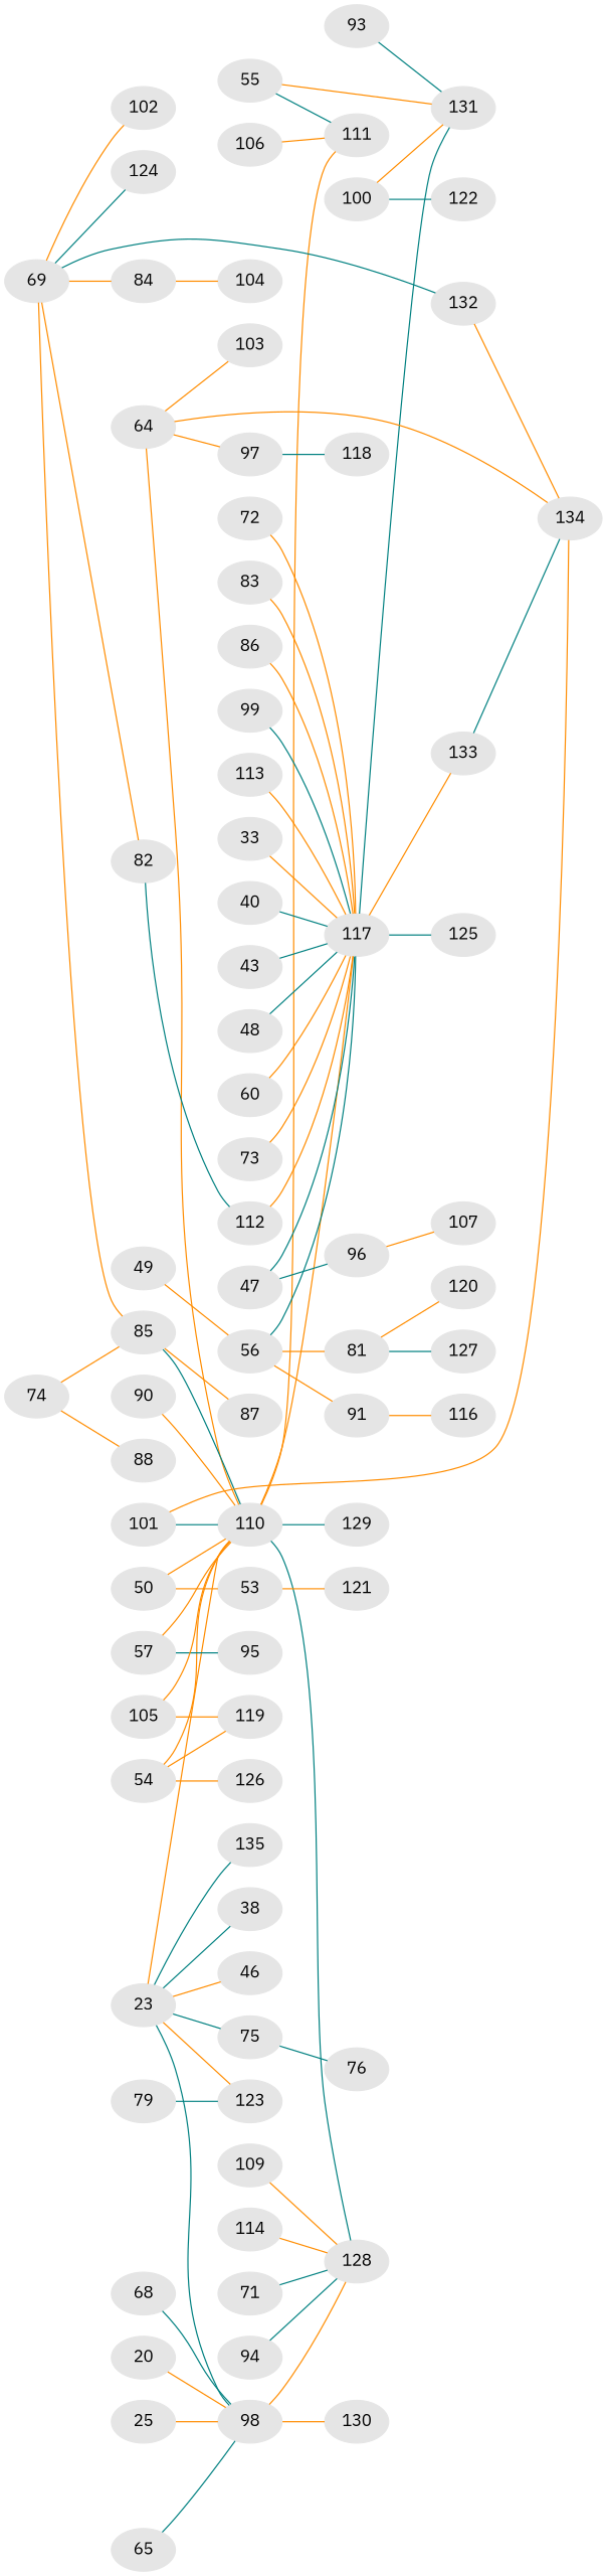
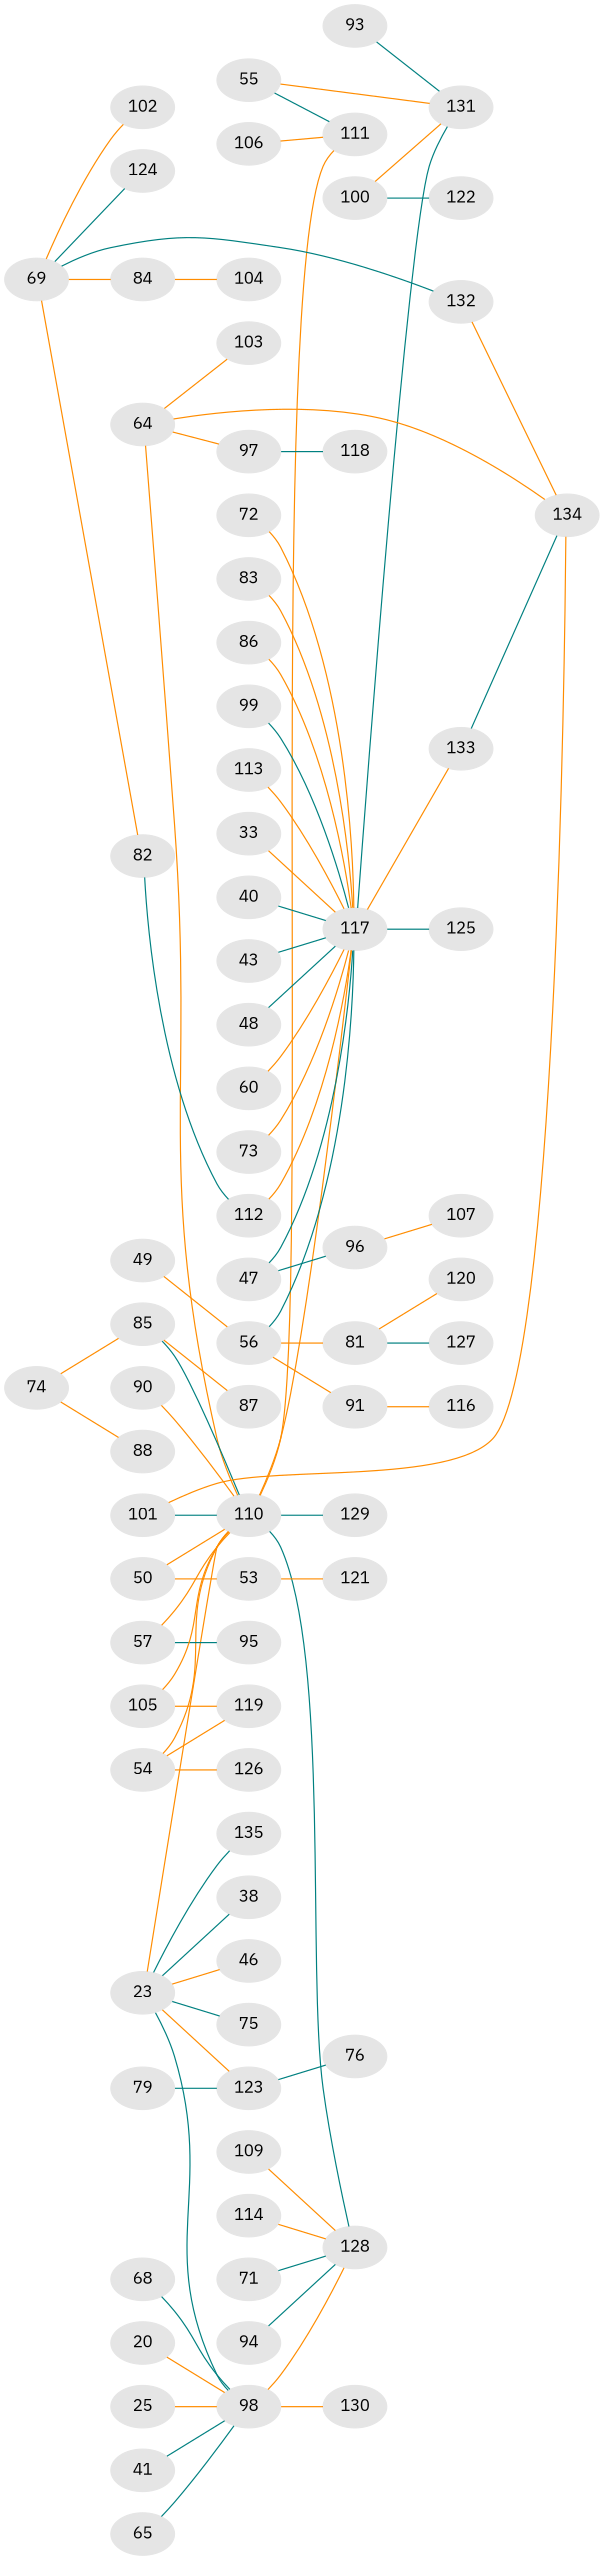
  graph {
    fontname="IBM Plex Sans"
    rankdir=LR
    node [color=gray90 fontname="IBM Plex Sans" style=filled]
    edge [color=darkorange fontname="IBM Plex Sans"]
    98 [super="+15+11"]
    128 [super="+29+80+35+92+72+115+108"]
    130
    20
    23 [super="+7"]
    38 [super="+37"]
    46
    75
    110 [super="+5+27"]
    123 [super="+52"]
    135
    76
    117 [super="+24+51+67+89"]
    111 [super="+59"]
    129
    25
    131 [super="+42"]
    125
    133
    33
    40
+   41
    43
    47
    96
    107
    48
    56 [super="+28"]
    81
    91
    49
    50 [super="+31"]
    53
    121
    54 [super="+45"]
    119
    126
    55
    120
    127
    116
    57
    95
    60
    64
    97
    103
    134
    118
    65
    68
    69 [super="+63"]
    82
    84
    85 [super="+26+77+61"]
    102
    124
    132
    112
    104
    87
    71
    73 [super="+32"]
    74
    88
    n66 [label=72]
    79
    83
    86
    90
    93
    94
    99
    100
    122
    101 [super="+66"]
    105 [super="+58"]
    106
    109
    113
    114
    98 -- 128
    98 -- 130
    20 -- 98
    23 -- 98 [color=teal weight=2]
    23 -- 38 [color=teal]
    23 -- 46
    23 -- 75 [color=teal]
    23 -- 110
    23 -- 123
    23 -- 135 [color=teal]
-   75 -- 76 [color=teal]
+   123 -- 76 [color=teal]
    110 -- 128 [color=teal]
    110 -- 117 [weight=2]
    110 -- 111 [weight=2]
    110 -- 129 [color=teal]
    117 -- 131 [color=teal]
    117 -- 125 [color=teal]
    117 -- 133
    25 -- 98
    133 -- 134 [color=teal]
    33 -- 117
    40 -- 117 [color=teal]
+   41 -- 98 [color=teal]
    43 -- 117 [color=teal]
    47 -- 117 [color=teal]
    47 -- 96 [color=teal]
    96 -- 107
    48 -- 117 [color=teal]
    56 -- 117 [color=teal]
    56 -- 81
    56 -- 91
    81 -- 120
    81 -- 127 [color=teal]
    91 -- 116
    49 -- 56
    50 -- 110
    50 -- 53
    53 -- 121
    54 -- 110
    54 -- 119
    54 -- 126
    55 -- 111 [color=teal]
    55 -- 131
    57 -- 110
    57 -- 95 [color=teal]
    60 -- 117
    64 -- 110
    64 -- 97
    64 -- 103
    64 -- 134
    97 -- 118 [color=teal]
    65 -- 98 [color=teal]
    68 -- 98 [color=teal]
    69 -- 82
    69 -- 84
-   69 -- 85 [weight=2]
    69 -- 102
    69 -- 124 [color=teal]
    69 -- 132 [color=teal]
    82 -- 112 [color=teal]
    84 -- 104
    85 -- 110 [color=teal weight=2]
    85 -- 87
    132 -- 134
    112 -- 117
    71 -- 128 [color=teal]
    73 -- 117
    74 -- 85
    74 -- 88
    n66 -- 117
    79 -- 123 [color=teal]
    83 -- 117
    86 -- 117
    90 -- 110
    93 -- 131 [color=teal]
    94 -- 128 [color=teal]
    99 -- 117 [color=teal]
    100 -- 131
    100 -- 122 [color=teal]
    101 -- 110 [color=teal]
    101 -- 134
    105 -- 110
    105 -- 119
    106 -- 111
    109 -- 128
    113 -- 117
    114 -- 128
  }
